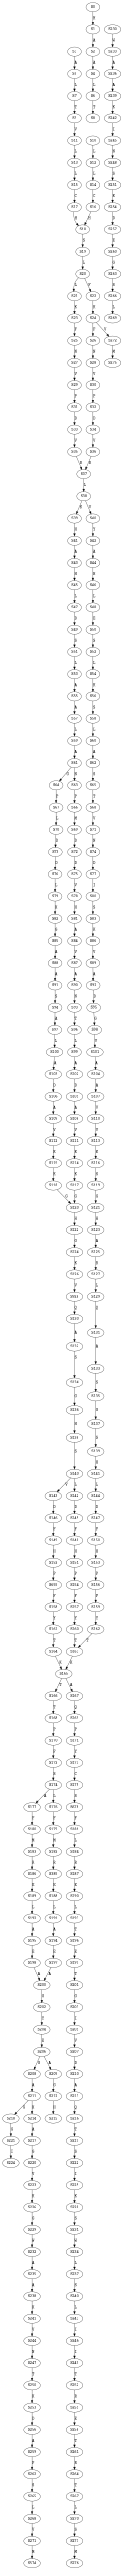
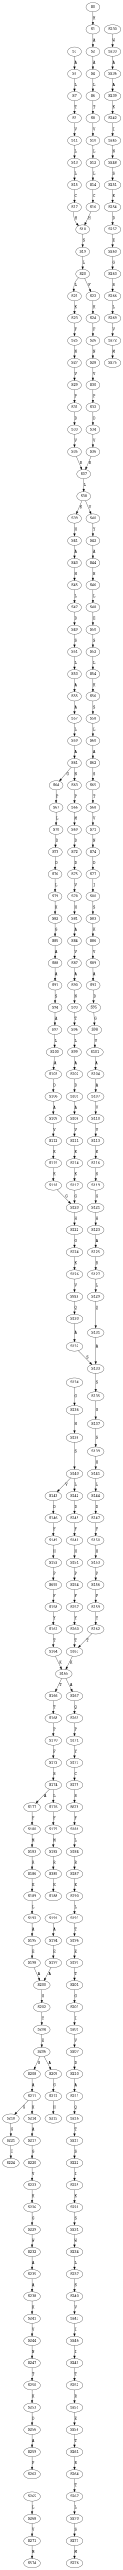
  strict digraph {
    fontname="Courier Prime"
    node [fontname="Courier Prime"]
    edge [fontname="Courier Prime"]
    S0
    S1
    S2
    S4
    S3
    S5
    S6
    S7
    S8
    S9
    S10
    S11
    S12
    S13
    S14
    S15
    S16
    S17
    S18
    S19
    S20
    S21
    S22
    S23
    S24
    S25
    S26
    S27
    S28
    S29
    S30
    S31
    S32
    S33
    S34
    S35
    S36
    S37
    S38
    S39
    S40
    S41
    S42
    S43
    S44
    S45
    S46
    S47
    S48
    S49
    S50
    S51
    S52
    S53
    S54
    S55
    S56
    S57
    S58
    S59
    S60
    S61
    S62
    S63
    S64
    S65
    S66
    S67
    S68
    S69
    S70
    S71
    S72
    S73
    S74
    S75
    S76
    S77
    S78
    S79
    S80
    S81
    S82
    S83
    S84
    S85
    S86
    S87
    S88
    S89
    S90
    S91
    S92
    S93
    S94
    S95
    S96
    S97
    S98
    S99
    S100
    S101
    S102
    S103
    S104
    S105
    S106
    S107
    S108
    S109
    S110
    S111
    S112
    S113
    S114
    S115
    S116
    S117
    S118
    S119
    S120
    S121
    S122
    S123
    S124
    S125
    S126
    S127
    n129 [label=S928]
    S129
    S130
    S131
    S132
    S133
    S134
    S135
    S136
    S137
    S138
    S139
    S140
    S141
    S142
    S143
    S144
    S145
    S146
    S147
    S148
    S149
    S150
    S151
    S152
    S153
    S154
    n156 [label=S655]
    S156
    S157
    S158
    S159
    S160
    S161
    S162
    S163
    S164
    S165
    S166
    S167
    S168
    S169
    S170
    S171
    S172
    S173
    S174
    S175
    S176
    S177
    n179 [label=S678]
    S179
    S180
    S181
    S182
    S183
    S184
    n186 [label=S385]
    S186
    S187
    S188
    S189
    S190
    S191
    S192
    S193
    S194
    S195
    S196
    S197
    S198
    S199
    S200
    S201
    S202
    S203
    S204
    S205
    S206
    S207
    S208
    S209
    S210
    S211
    S212
    S213
    S214
    S218
    S215
    S216
    S217
    S219
    S220
    S221
    S222
    S223
    S224
    S225
    S226
    S228
    S229
    S231
    S232
    S230
    S233
    S234
    S235
    S236
    S237
    S238
    S239
    S240
    S241
    S242
    S243
    S244
    S245
    S246
    S247
    S248
    S249
    S250
    S251
    S252
    S253
    S254
    S255
    S256
    S257
    S258
    S259
    S260
    S261
    S262
    S263
    S264
    S265
    S266
    S267
    S268
    S269
    S270
    S271
    S272
    S273
    n274 [label=S574]
    S275
    S276
    S0 -> S1 [label=H]
    S1 -> S2 [label=A]
    S2 -> S4 [label=A]
    S4 -> S6 [label=L]
    S3 -> S5 [label=A]
    S5 -> S7 [label=L]
    S6 -> S8 [label=T]
    S7 -> S9 [label=T]
+   S8 -> S10 [label=V]
    S9 -> S11 [label=V]
    S10 -> S12 [label=L]
    S11 -> S13 [label=L]
    S12 -> S14 [label=L]
    S13 -> S15 [label=L]
    S14 -> S16 [label=C]
    S15 -> S17 [label=C]
    S16 -> S18 [label=H]
    S17 -> S18 [label=H]
    S18 -> S19 [label=S]
    S19 -> S20 [label=L]
    S20 -> S21 [label=L]
    S20 -> S22 [label=F]
    S21 -> S23 [label=K]
    S22 -> S24 [label=K]
    S23 -> S25 [label=F]
    S24 -> S26 [label=F]
    S25 -> S27 [label=N]
    S26 -> S28 [label=N]
    S27 -> S29 [label=V]
    S28 -> S30 [label=V]
    S29 -> S31 [label=P]
    S30 -> S32 [label=P]
    S31 -> S33 [label=D]
    S32 -> S34 [label=D]
    S33 -> S35 [label=V]
    S34 -> S36 [label=V]
    S35 -> S37 [label=R]
    S36 -> S37 [label=R]
    S37 -> S38 [label=L]
    S38 -> S39 [label=K]
    S38 -> S40 [label=V]
    S39 -> S41 [label=H]
    S40 -> S42 [label=Y]
    S41 -> S43 [label=A]
    S42 -> S44 [label=A]
    S43 -> S45 [label=H]
    S44 -> S46 [label=H]
    S45 -> S47 [label=L]
    S46 -> S48 [label=L]
    S47 -> S49 [label=D]
    S48 -> S50 [label=E]
    S49 -> S51 [label=S]
    S50 -> S52 [label=S]
    S51 -> S53 [label=L]
    S52 -> S54 [label=L]
    S53 -> S55 [label=A]
    S54 -> S56 [label=K]
    S55 -> S57 [label=A]
    S56 -> S58 [label=S]
    S57 -> S59 [label=L]
    S58 -> S60 [label=L]
    S59 -> S61 [label=A]
    S60 -> S62 [label=A]
    S61 -> S63 [label=N]
    S61 -> S64 [label=G]
    S62 -> S65 [label=S]
    S63 -> S66 [label=P]
    S64 -> S67 [label=P]
    S65 -> S68 [label=T]
    S66 -> S69 [label=M]
    S67 -> S70 [label=L]
    S68 -> S71 [label=V]
    S69 -> S72 [label=D]
    S70 -> S73 [label=D]
    S71 -> S74 [label=N]
    S72 -> S75 [label=D]
    S73 -> S76 [label=D]
    S74 -> S77 [label=D]
    S75 -> S78 [label=V]
    S76 -> S79 [label=L]
    S77 -> S80 [label=I]
    S78 -> S81 [label=H]
    S79 -> S82 [label=H]
    S80 -> S83 [label=S]
    S81 -> S84 [label=A]
    S82 -> S85 [label=G]
    S83 -> S86 [label=K]
    S84 -> S87 [label=V]
    S85 -> S88 [label=A]
    S86 -> S89 [label=V]
    S87 -> S90 [label=A]
    S88 -> S91 [label=A]
    S89 -> S92 [label=A]
    S90 -> S93 [label=N]
    S91 -> S94 [label=S]
    S92 -> S95 [label=D]
    S93 -> S96 [label=T]
    S94 -> S97 [label=A]
    S95 -> S98 [label=G]
    S96 -> S99 [label=L]
    S97 -> S100 [label=L]
    S98 -> S101 [label=V]
    S99 -> S102 [label=A]
    S100 -> S103 [label=A]
    S101 -> S104 [label=A]
    S102 -> S105 [label=D]
    S103 -> S106 [label=D]
    S104 -> S107 [label=A]
    S105 -> S108 [label=A]
    S106 -> S109 [label=A]
    S107 -> S110 [label=V]
    S108 -> S111 [label=V]
    S109 -> S112 [label=V]
    S110 -> S113 [label=V]
    S111 -> S114 [label=K]
    S112 -> S115 [label=K]
    S113 -> S116 [label=K]
    S114 -> S117 [label=K]
    S115 -> S118 [label=K]
    S116 -> S119 [label=S]
    S117 -> S120 [label=G]
    S118 -> S120 [label=G]
    S119 -> S121 [label=G]
    S120 -> S122 [label=H]
    S121 -> S123 [label=H]
    S122 -> S124 [label=G]
    S123 -> S125 [label=A]
    S124 -> S126 [label=K]
    S125 -> S127 [label=R]
    S126 -> n129 [label=V]
    S127 -> S129 [label=L]
    n129 -> S130 [label=Q]
    S129 -> S131 [label=Q]
    S130 -> S132 [label=A]
    S131 -> S133 [label=A]
-   S132 -> S134 [label=S]
+   S132 -> S133 [label=S]
    S133 -> S135 [label=S]
    S134 -> S136 [label=G]
    S135 -> S137 [label=G]
    S136 -> S138 [label=H]
    S137 -> S139 [label=S]
    S138 -> S140 [label=S]
    S139 -> S141 [label=H]
    S140 -> S142 [label=L]
    S140 -> S143 [label=V]
    S141 -> S144 [label=L]
    S142 -> S145 [label=D]
    S143 -> S146 [label=D]
    S144 -> S147 [label=D]
    S145 -> S148 [label=F]
    S146 -> S149 [label=F]
    S147 -> S150 [label=F]
    S148 -> S151 [label=H]
    S149 -> S152 [label=H]
    S150 -> S153 [label=H]
    S151 -> S154 [label=P]
    S152 -> n156 [label=P]
    S153 -> S156 [label=P]
    S154 -> S157 [label=F]
    n156 -> S158 [label=F]
    S156 -> S159 [label=F]
    S157 -> S160 [label=Y]
    S158 -> S161 [label=Y]
    S159 -> S162 [label=Y]
    S160 -> S163 [label=T]
    S161 -> S164 [label=T]
    S162 -> S163 [label=T]
    S163 -> S165 [label=K]
    S164 -> S165 [label=K]
    S165 -> S166 [label=T]
    S165 -> S167 [label=A]
    S166 -> S168 [label=T]
    S167 -> S169 [label=Q]
    S168 -> S170 [label=P]
    S169 -> S171 [label=P]
    S170 -> S172 [label=F]
    S171 -> S173 [label=Y]
    S172 -> S174 [label=S]
    S173 -> S175 [label=C]
    S174 -> S176 [label=L]
    S174 -> S177 [label=A]
    S175 -> n179 [label=S]
    S176 -> S179 [label=F]
    S177 -> S180 [label=F]
    n179 -> S181 [label=F]
    S179 -> S182 [label=M]
    S180 -> S183 [label=M]
    S181 -> S184 [label=L]
    S182 -> n186 [label=R]
    S183 -> S186 [label=R]
    S184 -> S187 [label=R]
    n186 -> S188 [label=E]
    S186 -> S189 [label=E]
    S187 -> S190 [label=E]
-   S188 -> S191 [label=L]
    S189 -> S192 [label=L]
    S190 -> S193 [label=L]
    S191 -> S194 [label=A]
    S192 -> S195 [label=A]
    S193 -> S196 [label=T]
    S194 -> S197 [label=E]
    S195 -> S198 [label=E]
    S196 -> S199 [label=E]
    S197 -> S200 [label=A]
    S198 -> S200 [label=A]
    S199 -> S201 [label=T]
    S200 -> S202 [label=G]
    S201 -> S203 [label=G]
    S202 -> S204 [label=Y]
    S203 -> S205 [label=I]
    S204 -> S206 [label=E]
    S205 -> S207 [label=V]
    S206 -> S208 [label=G]
    S206 -> S209 [label=A]
    S207 -> S210 [label=D]
    S208 -> S211 [label=A]
    S209 -> S212 [label=G]
    S210 -> S213 [label=A]
    S211 -> S214 [label=H]
    S211 -> S218 [label=G]
    S212 -> S215 [label=H]
    S213 -> S216 [label=Q]
    S214 -> S217 [label=A]
    S218 -> S221 [label=G]
    S216 -> S219 [label=T]
    S217 -> S220 [label=G]
    S219 -> S222 [label=S]
    S220 -> S223 [label=V]
    S221 -> S224 [label=I]
    S222 -> S225 [label=I]
    S223 -> S226 [label=K]
    S225 -> S228 [label=K]
    S226 -> S229 [label=G]
    S228 -> S231 [label=S]
    S229 -> S232 [label=W]
    S231 -> S234 [label=W]
    S232 -> S235 [label=A]
    S230 -> S233 [label=W]
    S233 -> S236 [label=A]
    S234 -> S237 [label=L]
    S235 -> S238 [label=A]
    S236 -> S239 [label=A]
    S237 -> S240 [label=S]
    S238 -> S241 [label=K]
    S239 -> S242 [label=K]
-   S240 -> S243 [label=L]
+   S240 -> S243 [label=V]
    S241 -> S244 [label=V]
    S242 -> S245 [label=I]
    S243 -> S246 [label=I]
    S244 -> S247 [label=N]
    S245 -> S248 [label=N]
    S246 -> S249 [label=I]
    S247 -> S250 [label=T]
    S248 -> S251 [label=S]
    S249 -> S252 [label=T]
    S250 -> S253 [label=K]
    S251 -> S254 [label=K]
    S252 -> S255 [label=R]
    S253 -> S256 [label=D]
    S254 -> S257 [label=D]
    S255 -> S258 [label=E]
    S256 -> S259 [label=A]
    S257 -> S260 [label=E]
    S258 -> S261 [label=T]
    S259 -> S262 [label=P]
    S260 -> S263 [label=G]
    S261 -> S264 [label=R]
-   S262 -> S265 [label=S]
    S263 -> S266 [label=S]
    S264 -> S267 [label=T]
    S265 -> S268 [label=L]
    S266 -> S269 [label=L]
    S267 -> S270 [label=L]
    S268 -> S271 [label=V]
-   S24 -> S272 [label=V]
+   S269 -> S272 [label=V]
    S270 -> S273 [label=S]
    S271 -> n274 [label=M]
    S272 -> S275 [label=M]
    S273 -> S276 [label=M]
  }
